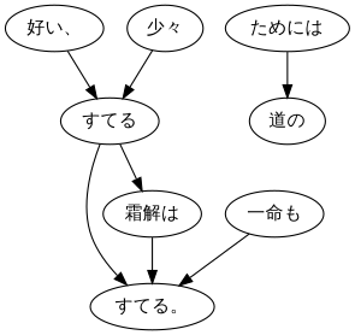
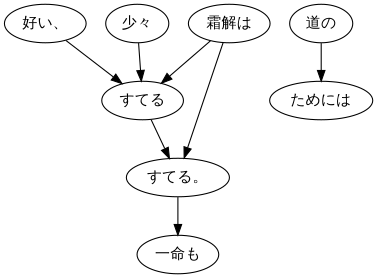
  digraph {
    fontname=Oswald
    node [fontname=Oswald]
    edge [fontname=Oswald]
    n1 [label="好い、"]
    n2 [label="すてる"]
    n3 [label="すてる。"]
    n4 [label="霜解は"]
    n5 [label="少々"]
    n6 [label="道の"]
    n7 [label="ためには"]
    n8 [label="一命も"]
    n1 -> n2
    n2 -> n3
-   n2 -> n4
+   n4 -> n2
    n4 -> n3
    n5 -> n2
-   n7 -> n6
-   n8 -> n3
+   n6 -> n7
+   n3 -> n8
  }
